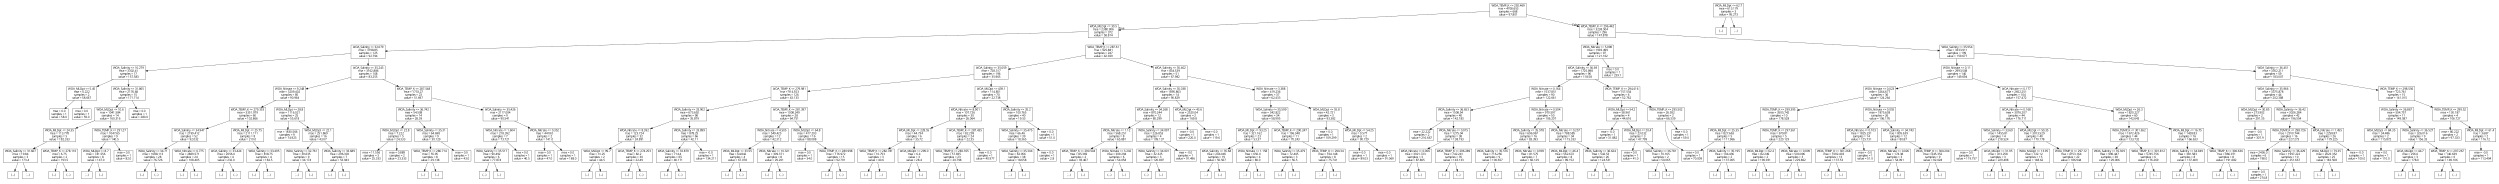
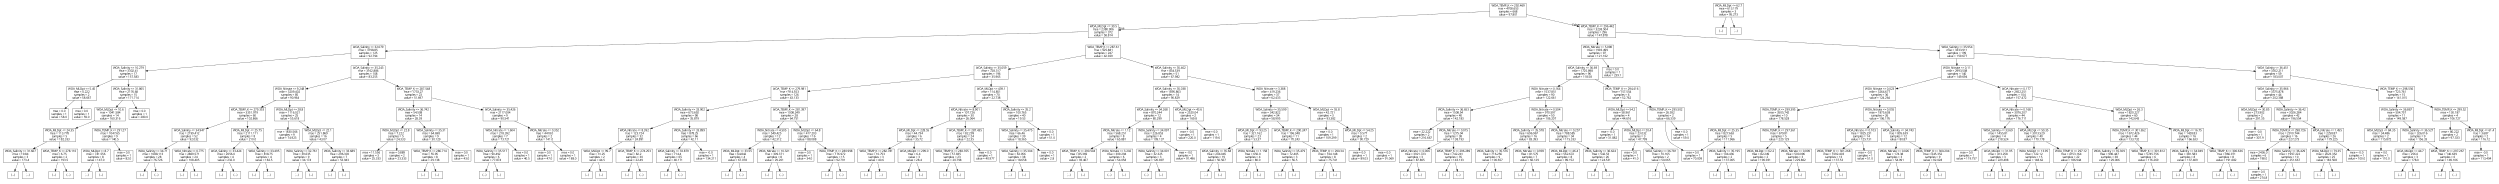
  digraph {
    fontname="Open Sans"
    node [fontname="Open Sans" shape=box]
    edge [fontname="Open Sans"]
    n1 [label="WOA_TEMP_K <= 292.469\nmse = 4708.653\nsamples = 668\nvalue = 97.801"]
    n2 [label="WOA_MLDpt <= 30.5\nmse = 2380.906\nsamples = 372\nvalue = 58.814"]
    n3 [label="WOA_TEMP_K <= 296.442\nmse = 3238.504\nsamples = 296\nvalue = 147.878"]
    n4 [label="WOA_Salinity <= 32.079\nmse = 3798.85\nsamples = 125\nvalue = 92.794"]
    n5 [label="WOA_TEMP_K <= 287.61\nmse = 925.881\nsamples = 247\nvalue = 42.929"]
    n6 [label="WOA_Nitrate <= 5.098\nmse = 1993.499\nsamples = 97\nvalue = 121.162"]
    n7 [label="WOA_Salinity <= 35.954\nmse = 3333.911\nsamples = 199\nvalue = 159.677"]
    n8 [label="WOA_Salinity <= 10.279\nmse = 3302.41\nsamples = 17\nvalue = 157.583"]
    n9 [label="WOA_Salinity <= 35.243\nmse = 3162.886\nsamples = 108\nvalue = 83.255"]
    n10 [label="WOA_Salinity <= 35.059\nmse = 728.317\nsamples = 196\nvalue = 35.965"]
    n11 [label="WOA_Salinity <= 35.402\nmse = 834.539\nsamples = 51\nvalue = 67.982"]
    n12 [label="WOA_MLDpt <= 5.45\nmse = 0.222\nsamples = 2\nvalue = 58.667"]
    n13 [label="WOA_Salinity <= 31.865\nmse = 2176.68\nsamples = 15\nvalue = 171.714"]
    n14 [label="WOA_Nitrate <= 9.248\nmse = 3209.402\nsamples = 85\nvalue = 90.964"]
    n15 [label="WOA_TEMP_K <= 287.548\nmse = 1733.27\nsamples = 23\nvalue = 51.697"]
    n16 [label="mse = 0.0\nsamples = 1\nvalue = 58.0"]
    n17 [label="mse = 0.0\nsamples = 1\nvalue = 59.0"]
    n18 [label="WOA_MLDpt <= 10.6\nmse = 1041.584\nsamples = 14\nvalue = 160.316"]
    n19 [label="mse = 0.0\nsamples = 1\nvalue = 280.0"]
    n20 [label="WOA_TEMP_K <= 291.27\nmse = 1047.65\nsamples = 9\nvalue = 140.5"]
    n21 [label="WOA_MLDpt <= 24.35\nmse = 113.778\nsamples = 5\nvalue = 182.333"]
    n22 [label="WOA_MLDpt <= 8.7\nmse = 741.556\nsamples = 8\nvalue = 147.0"]
    n23 [label="mse = 0.0\nsamples = 1\nvalue = 82.0"]
    n24 [label="WOA_Salinity <= 31.667\nmse = 19.84\nsamples = 3\nvalue = 173.4"]
    n25 [label="WOA_TEMP_K <= 278.116\nmse = 6.75\nsamples = 2\nvalue = 193.5"]
    n26 [label="(...)"]
    n27 [label="(...)"]
    n28 [label="(...)"]
    n29 [label="(...)"]
    n30 [label="(...)"]
    n31 [label="(...)"]
    n32 [label="WOA_TEMP_K <= 279.353\nmse = 3351.979\nsamples = 60\nvalue = 102.866"]
    n33 [label="WOA_MLDpt <= 28.8\nmse = 1116.021\nsamples = 25\nvalue = 55.618"]
    n34 [label="WOA_Salinity <= 36.742\nmse = 54.508\nsamples = 14\nvalue = 28.39"]
    n35 [label="WOA_Salinity <= 35.426\nmse = 2117.004\nsamples = 9\nvalue = 90.541"]
    n36 [label="WOA_MLDpt <= 25.75\nmse = 2111.111\nsamples = 8\nvalue = 210.0"]
    n37 [label="WOA_Salinity <= 34.947\nmse = 2199.412\nsamples = 52\nvalue = 92.032"]
    n38 [label="WOA_MLDpt <= 22.1\nmse = 251.869\nsamples = 16\nvalue = 43.07"]
    n39 [label="mse = 1830.566\nsamples = 9\nvalue = 74.923"]
    n40 [label="WOA_Salinity <= 33.424\nmse = 2056.0\nsamples = 4\nvalue = 232.0"]
    n41 [label="WOA_Salinity <= 33.495\nmse = 818.75\nsamples = 4\nvalue = 182.5"]
    n42 [label="WOA_Salinity <= 34.71\nmse = 1088.113\nsamples = 28\nvalue = 76.726"]
    n43 [label="WOA_Nitrate <= 0.775\nmse = 2869.571\nsamples = 24\nvalue = 108.405"]
    n44 [label="(...)"]
    n45 [label="(...)"]
    n46 [label="(...)"]
    n47 [label="(...)"]
    n48 [label="(...)"]
    n49 [label="(...)"]
    n50 [label="(...)"]
    n51 [label="(...)"]
    n52 [label="WOA_Salinity <= 32.761\nmse = 39.635\nsamples = 9\nvalue = 34.174"]
    n53 [label="WOA_Salinity <= 33.689\nmse = 296.303\nsamples = 7\nvalue = 53.943"]
    n54 [label="(...)"]
    n55 [label="(...)"]
    n56 [label="(...)"]
    n57 [label="(...)"]
    n58 [label="WOA_Salinity <= 35.31\nmse = 64.698\nsamples = 9\nvalue = 30.129"]
    n59 [label="WOA_MLDpt <= 22.8\nmse = 7.222\nsamples = 5\nvalue = 24.333"]
    n60 [label="WOA_Nitrate <= 0.352\nmse = 4418.0\nsamples = 2\nvalue = 141.0"]
    n61 [label="WOA_Nitrate <= 1.604\nmse = 218.392\nsamples = 7\nvalue = 73.721"]
    n62 [label="WOA_TEMP_K <= 286.714\nmse = 55.95\nsamples = 8\nvalue = 29.138"]
    n63 [label="mse = 0.0\nsamples = 1\nvalue = 43.0"]
    n64 [label="mse = 11.556\nsamples = 3\nvalue = 25.333"]
    n65 [label="mse = 0.889\nsamples = 2\nvalue = 23.333"]
    n66 [label="(...)"]
    n67 [label="(...)"]
    n68 [label="mse = 0.0\nsamples = 1\nvalue = 47.0"]
    n69 [label="mse = 0.0\nsamples = 1\nvalue = 188.0"]
    n70 [label="WOA_Salinity <= 35.517\nmse = 90.492\nsamples = 6\nvalue = 77.874"]
    n71 [label="mse = 0.0\nsamples = 1\nvalue = 40.5"]
    n72 [label="(...)"]
    n73 [label="(...)"]
    n74 [label="WOA_TEMP_K <= 279.981\nmse = 914.553\nsamples = 126\nvalue = 43.133"]
    n75 [label="WOA_MLDpt <= 439.1\nmse = 114.851\nsamples = 70\nvalue = 22.738"]
    n76 [label="WOA_Salinity <= 35.038\nmse = 1895.863\nsamples = 14\nvalue = 90.829"]
    n77 [label="WOA_Nitrate <= 3.388\nmse = 419.236\nsamples = 37\nvalue = 62.433"]
    n78 [label="WOA_Salinity <= 33.902\nmse = 673.692\nsamples = 98\nvalue = 35.879"]
    n79 [label="WOA_TEMP_K <= 281.397\nmse = 1008.249\nsamples = 28\nvalue = 64.751"]
    n80 [label="WOA_Nitrate <= 8.901\nmse = 107.726\nsamples = 30\nvalue = 26.064"]
    n81 [label="WOA_Salinity <= 35.2\nmse = 100.765\nsamples = 40\nvalue = 19.53"]
    n82 [label="WOA_Salinity <= 33.899\nmse = 878.25\nsamples = 66\nvalue = 42.11"]
    n83 [label="WOA_Nitrate <= 8.392\nmse = 123.724\nsamples = 32\nvalue = 24.891"]
    n84 [label="WOA_MLDpt <= 64.8\nmse = 417.203\nsamples = 16\nvalue = 88.088"]
    n85 [label="WOA_Nitrate <= 4.505\nmse = 549.425\nsamples = 12\nvalue = 42.312"]
    n86 [label="WOA_Salinity <= 33.879\nmse = 714.4\nsamples = 65\nvalue = 40.171"]
    n87 [label="mse = -0.0\nsamples = 1\nvalue = 134.211"]
    n88 [label="WOA_MLDpt <= 99.7\nmse = 31.25\nsamples = 2\nvalue = 44.5"]
    n89 [label="WOA_TEMP_K <= 274.253\nmse = 82.2\nsamples = 30\nvalue = 22.49"]
    n90 [label="(...)"]
    n91 [label="(...)"]
    n92 [label="(...)"]
    n93 [label="(...)"]
    n94 [label="(...)"]
    n95 [label="(...)"]
    n96 [label="mse = 0.0\nsamples = 1\nvalue = 34.0"]
    n97 [label="WOA_TEMP_K <= 280.998\nmse = 176.972\nsamples = 15\nvalue = 92.791"]
    n98 [label="WOA_MLDpt <= 33.55\nmse = 64.842\nsamples = 4\nvalue = 67.078"]
    n99 [label="WOA_Nitrate <= 10.321\nmse = 309.371\nsamples = 8\nvalue = 29.201"]
    n100 [label="(...)"]
    n101 [label="(...)"]
    n102 [label="(...)"]
    n103 [label="(...)"]
    n104 [label="(...)"]
    n105 [label="(...)"]
    n106 [label="WOA_TEMP_K <= 287.435\nmse = 82.299\nsamples = 24\nvalue = 22.35"]
    n107 [label="WOA_MLDpt <= 228.55\nmse = 44.734\nsamples = 6\nvalue = 35.72"]
    n108 [label="mse = 0.0\nsamples = 1\nvalue = 51.0"]
    n109 [label="WOA_Salinity <= 35.475\nmse = 66.46\nsamples = 39\nvalue = 18.365"]
    n110 [label="WOA_TEMP_K <= 283.355\nmse = 57.835\nsamples = 23\nvalue = 20.798"]
    n111 [label="mse = 0.0\nsamples = 1\nvalue = 40.977"]
    n112 [label="WOA_TEMP_K <= 282.781\nmse = 10.753\nsamples = 3\nvalue = 40.6"]
    n113 [label="WOA_MLDpt <= 299.0\nmse = 6.4\nvalue = 3\nvalue = 28.4"]
    n114 [label="(...)"]
    n115 [label="(...)"]
    n116 [label="(...)"]
    n117 [label="(...)"]
    n118 [label="(...)"]
    n119 [label="(...)"]
    n120 [label="WOA_Salinity <= 35.304\nmse = 63.056\nsamples = 38\nvalue = 18.658"]
    n121 [label="mse = 0.0\nsamples = 1\nvalue = 2.8"]
    n122 [label="(...)"]
    n123 [label="(...)"]
    n124 [label="WOA_Salinity <= 34.268\nmse = 870.244\nsamples = 12\nvalue = 80.299"]
    n125 [label="WOA_MLDpt <= 43.6\nmse = 2520.04\nsamples = 2\nvalue = 169.8"]
    n126 [label="WOA_Salinity <= 35.599\nmse = 342.822\nsamples = 34\nvalue = 58.995"]
    n127 [label="WOA_MLDpt <= 55.8\nmse = 42.721\nsamples = 3\nvalue = 93.382"]
    n128 [label="WOA_Salinity <= 34.097\nmse = 226.853\nsamples = 4\nvalue = 109.137"]
    n129 [label="WOA_Nitrate <= 1.12\nmse = 568.251\nsamples = 8\nvalue = 65.881"]
    n130 [label="mse = 0.0\nsamples = 1\nvalue = 119.6"]
    n131 [label="mse = -0.0\nsamples = 1\nvalue = 220.0"]
    n132 [label="WOA_Salinity <= 34.001\nmse = 32.325\nsamples = 3\nvalue = 120.897"]
    n133 [label="mse = -0.0\nsamples = 1\nvalue = 91.496"]
    n134 [label="WOA_TEMP_K <= 290.504\nmse = 85.369\nsamples = 2\nvalue = 93.467"]
    n135 [label="WOA_Nitrate <= 3.202\nmse = 309.294\nsamples = 6\nvalue = 54.058"]
    n136 [label="(...)"]
    n137 [label="(...)"]
    n138 [label="(...)"]
    n139 [label="(...)"]
    n140 [label="(...)"]
    n141 [label="(...)"]
    n142 [label="WOA_TEMP_K <= 290.247\nmse = 196.348\nsamples = 11\nvalue = 70.243"]
    n143 [label="WOA_MLDpt <= 93.25\nmse = 321.162\nsamples = 23\nvalue = 53.37"]
    n144 [label="WOA_MLDpt <= 54.25\nmse = 0.577\nsamples = 2\nvalue = 90.729"]
    n145 [label="mse = 0.0\nsamples = 1\nvalue = 109.299"]
    n146 [label="WOA_Salinity <= 35.479\nmse = 12.405\nsamples = 3\nvalue = 56.5"]
    n147 [label="WOA_TEMP_K <= 290.34\nmse = 164.148\nsamples = 8\nvalue = 75.741"]
    n148 [label="WOA_Salinity <= 35.68\nmse = 204.045\nsamples = 19\nvalue = 50.567"]
    n149 [label="WOA_Nitrate <= 1.158\nmse = 650.0\nsamples = 4\nvalue = 80.0"]
    n150 [label="(...)"]
    n151 [label="(...)"]
    n152 [label="(...)"]
    n153 [label="(...)"]
    n154 [label="(...)"]
    n155 [label="(...)"]
    n156 [label="(...)"]
    n157 [label="(...)"]
    n158 [label="mse = 0.0\nsamples = 1\nvalue = 89.03"]
    n159 [label="mse = 0.0\nsamples = 1\nvalue = 91.069"]
    n160 [label="WOA_Salinity <= 36.69\nmse = 1725.898\nsamples = 96\nvalue = 118.58"]
    n161 [label="mse = 0.0\nsamples = 1\nvalue = 239.1"]
    n162 [label="WOA_Nitrate <= 0.11\nmse = 2993.508\nsamples = 140\nvalue = 149.694"]
    n163 [label="WOA_Salinity <= 36.451\nmse = 3352.211\nsamples = 59\nvalue = 183.007"]
    n164 [label="WOA_Nitrate <= 0.164\nmse = 1537.851\nsamples = 90\nvalue = 122.661"]
    n165 [label="WOA_TEMP_K <= 294.416\nmse = 157.554\nsamples = 6\nvalue = 52.762"]
    n166 [label="WOA_Salinity <= 36.653\nmse = 1508.54\nsamples = 40\nvalue = 142.183"]
    n167 [label="WOA_Nitrate <= 0.504\nmse = 970.597\nsamples = 50\nvalue = 106.207"]
    n168 [label="WOA_MLDpt <= 54.2\nmse = 58.961\nsamples = 4\nvalue = 44.616"]
    n169 [label="WOA_TEMP_K <= 295.502\nmse = 26.932\nsamples = 2\nvalue = 66.339"]
    n170 [label="WOA_Nitrate <= 0.015\nmse = 1275.04\nsamples = 38\nvalue = 138.193"]
    n171 [label="mse = 22.222\nsamples = 2\nvalue = 216.667"]
    n172 [label="WOA_Nitrate <= 0.257\nmse = 788.585\nsamples = 34\nvalue = 115.333"]
    n173 [label="WOA_Salinity <= 35.578\nmse = 696.967\nsamples = 16\nvalue = 83.393"]
    n174 [label="WOA_Nitrate <= 0.006\nmse = 3921.723\nsamples = 3\nvalue = 87.805"]
    n175 [label="WOA_TEMP_K <= 296.289\nmse = 742.241\nsamples = 35\nvalue = 143.133"]
    n176 [label="(...)"]
    n177 [label="(...)"]
    n178 [label="(...)"]
    n179 [label="(...)"]
    n180 [label="WOA_MLDpt <= 46.4\nmse = 562.672\nsamples = 8\nvalue = 89.152"]
    n181 [label="WOA_Salinity <= 36.624\nmse = 542.53\nsamples = 26\nvalue = 124.531"]
    n182 [label="WOA_Salinity <= 35.576\nmse = 716.256\nsamples = 9\nvalue = 100.657"]
    n183 [label="WOA_Nitrate <= 0.993\nmse = 81.575\nsamples = 7\nvalue = 66.129"]
    n184 [label="(...)"]
    n185 [label="(...)"]
    n186 [label="(...)"]
    n187 [label="(...)"]
    n188 [label="(...)"]
    n189 [label="(...)"]
    n190 [label="(...)"]
    n191 [label="(...)"]
    n192 [label="WOA_MLDpt <= 20.4\nmse = 23.032\nsamples = 3\nvalue = 47.799"]
    n193 [label="mse = -0.0\nsamples = 1\nvalue = 31.882"]
    n194 [label="mse = 0.0\nsamples = 1\nvalue = 59.0"]
    n195 [label="mse = 0.0\nsamples = 1\nvalue = 70.009"]
    n196 [label="mse = 0.0\nsamples = 1\nvalue = 41.0"]
    n197 [label="WOA_Salinity <= 36.781\nmse = 10.165\nsamples = 2\nvalue = 50.065"]
    n198 [label="(...)"]
    n199 [label="(...)"]
    n200 [label="WOA_Nitrate <= 0.023\nmse = 3264.677\nsamples = 36\nvalue = 124.264"]
    n201 [label="WOA_Nitrate <= 0.177\nmse = 2652.251\nsamples = 104\nvalue = 157.472"]
    n202 [label="WOA_Salinity <= 35.966\nmse = 3375.878\nsamples = 44\nvalue = 202.388"]
    n203 [label="WOA_TEMP_K <= 298.556\nmse = 723.761\nsamples = 15\nvalue = 141.015"]
    n204 [label="WOA_TEMP_K <= 299.395\nmse = 3505.742\nsamples = 10\nvalue = 178.528"]
    n205 [label="WOA_Nitrate <= 0.055\nmse = 1875.638\nsamples = 26\nvalue = 106.176"]
    n206 [label="WOA_Nitrate <= 0.168\nmse = 3076.207\nsamples = 44\nvalue = 176.711"]
    n207 [label="WOA_MLDpt <= 26.3\nmse = 1820.227\nsamples = 60\nvalue = 142.643"]
    n208 [label="WOA_TEMP_K <= 297.361\nmse = 679.81\nsamples = 5\nvalue = 220.129"]
    n209 [label="WOA_MLDpt <= 25.35\nmse = 827.663\nsamples = 5\nvalue = 111.966"]
    n210 [label="WOA_Salinity <= 34.743\nmse = 805.639\nsamples = 12\nvalue = 80.87"]
    n211 [label="WOA_Nitrate <= 0.103\nmse = 1825.231\nsamples = 14\nvalue = 125.731"]
    n212 [label="WOA_MLDpt <= 62.2\nmse = 82.249\nsamples = 2\nvalue = 190.931"]
    n213 [label="WOA_Nitrate <= 0.009\nmse = 500.096\nsamples = 3\nvalue = 229.862"]
    n214 [label="WOA_Salinity <= 35.195\nmse = 104.436\nsamples = 2\nvalue = 137.005"]
    n215 [label="(...)"]
    n216 [label="(...)"]
    n217 [label="(...)"]
    n218 [label="(...)"]
    n219 [label="(...)"]
    n220 [label="(...)"]
    n221 [label="WOA_MLDpt <= 62.7\nmse = 613.179\nsamples = 3\nvalue = 95.273"]
    n222 [label="(...)"]
    n223 [label="(...)"]
    n224 [label="WOA_Nitrate <= 0.026\nmse = 174.38\nsamples = 3\nvalue = 54.091"]
    n225 [label="WOA_TEMP_K <= 300.204\nmse = 645.352\nsamples = 9\nvalue = 92.028"]
    n226 [label="WOA_TEMP_K <= 301.268\nmse = 1092.403\nsamples = 13\nvalue = 137.53"]
    n227 [label="mse = -0.0\nsamples = 1\nvalue = 51.0"]
    n228 [label="(...)"]
    n229 [label="(...)"]
    n230 [label="(...)"]
    n231 [label="(...)"]
    n232 [label="(...)"]
    n233 [label="(...)"]
    n234 [label="WOA_MLDpt <= 50.35\nmse = 3013.529\nsamples = 40\nvalue = 170.178"]
    n235 [label="WOA_Salinity <= 33.69\nmse = 1455.81\nsamples = 4\nvalue = 218.524"]
    n236 [label="WOA_MLDpt <= 16.75\nmse = 1428.83\nsamples = 16\nvalue = 166.633"]
    n237 [label="WOA_TEMP_K <= 301.652\nmse = 1672.426\nsamples = 44\nvalue = 133.732"]
    n238 [label="WOA_MLDpt <= 13.95\nmse = 722.12\nsamples = 15\nvalue = 148.62"]
    n239 [label="WOA_TEMP_K <= 297.12\nmse = 4153.164\nsamples = 22\nvalue = 186.944"]
    n240 [label="mse = 0.0\nsamples = 1\nvalue = 119.757"]
    n241 [label="WOA_MLDpt <= 31.95\nmse = 413.258\nsamples = 3\nvalue = 229.498"]
    n242 [label="(...)"]
    n243 [label="(...)"]
    n244 [label="(...)"]
    n245 [label="(...)"]
    n246 [label="(...)"]
    n247 [label="(...)"]
    n248 [label="WOA_Salinity <= 34.949\nmse = 381.583\nsamples = 8\nvalue = 137.409"]
    n249 [label="WOA_TEMP_K <= 300.636\nmse = 966.971\nsamples = 8\nvalue = 191.682"]
    n250 [label="WOA_Salinity <= 35.309\nmse = 996.447\nsamples = 38\nvalue = 129.006"]
    n251 [label="WOA_TEMP_K <= 301.812\nmse = 5745.756\nsamples = 6\nvalue = 176.269"]
    n252 [label="(...)"]
    n253 [label="(...)"]
    n254 [label="(...)"]
    n255 [label="(...)"]
    n256 [label="(...)"]
    n257 [label="(...)"]
    n258 [label="(...)"]
    n259 [label="(...)"]
    n260 [label="WOA_MLDpt <= 30.85\nmse = 273.902\nsamples = 2\nvalue = 291.35"]
    n261 [label="WOA_Salinity <= 36.42\nmse = 3026.284\nsamples = 42\nvalue = 196.554"]
    n262 [label="WOA_Salinity <= 36.867\nmse = 504.757\nsamples = 11\nvalue = 149.587"]
    n263 [label="WOA_TEMP_K <= 299.52\nmse = 130.187\nsamples = 4\nvalue = 106.727"]
    n264 [label="mse = -0.0\nsamples = 1\nvalue = 307.9"]
    n265 [label="WOA_Nitrate <= 1.455\nmse = 2258.87\nsamples = 26\nvalue = 179.225"]
    n266 [label="WOA_TEMP_K <= 298.726\nmse = 2910.744\nsamples = 16\nvalue = 227.273"]
    n267 [label="mse = 0.0\nsamples = 1\nvalue = 274.8"]
    n268 [label="WOA_MLDpt <= 79.35\nmse = 2023.352\nsamples = 25\nvalue = 183.508"]
    n269 [label="mse = -0.0\nsamples = 1\nvalue = 100.0"]
    n270 [label="mse = 2436.0\nsamples = 6\nvalue = 198.0"]
    n271 [label="WOA_Salinity <= 36.429\nmse = 1997.222\nsamples = 10\nvalue = 251.667"]
    n272 [label="(...)"]
    n273 [label="(...)"]
    n274 [label="(...)"]
    n275 [label="(...)"]
    n276 [label="WOA_Salinity <= 36.527\nmse = 326.016\nsamples = 9\nvalue = 156.33"]
    n277 [label="WOA_MLDpt <= 84.35\nmse = 34.486\nsamples = 2\nvalue = 115.872"]
    n278 [label="WOA_MLDpt <= 61.4\nmse = 3.687\nsamples = 2\nvalue = 116.12"]
    n279 [label="mse = 80.222\nsamples = 2\nvalue = 97.333"]
    n280 [label="WOA_MLDpt <= 44.7\nmse = 256.0\nsamples = 3\nvalue = 178.0"]
    n281 [label="WOA_TEMP_K <= 297.267\nmse = 140.639\nsamples = 6\nvalue = 149.106"]
    n282 [label="mse = 0.0\nsamples = 1\nvalue = 110.0"]
    n283 [label="(...)"]
    n284 [label="(...)"]
    n285 [label="(...)"]
    n286 [label="(...)"]
    n287 [label="mse = -0.0\nsamples = 1\nvalue = 113.404"]
    n1 -> n2 [headlabel=True labelangle=45 labeldistance=2.5]
    n1 -> n3 [headlabel=False labelangle=-45 labeldistance=2.5]
    n2 -> n4
    n2 -> n5
    n3 -> n6
    n3 -> n7
    n4 -> n8
    n4 -> n9
    n5 -> n10
    n5 -> n11
    n6 -> n160
    n6 -> n161
    n7 -> n162
    n7 -> n163
    n8 -> n12
    n8 -> n13
    n9 -> n14
    n9 -> n15
    n10 -> n74
    n10 -> n75
    n11 -> n76
    n11 -> n77
    n12 -> n16
    n12 -> n17
    n13 -> n18
    n13 -> n19
    n14 -> n32
    n14 -> n33
    n15 -> n34
    n15 -> n35
    n18 -> n20
    n18 -> n21
-   n20 -> n22
    n20 -> n23
    n21 -> n24
    n21 -> n25
    n22 -> n26
    n22 -> n27
    n24 -> n28
    n24 -> n29
    n25 -> n30
    n25 -> n31
    n32 -> n36
    n32 -> n37
    n33 -> n38
    n33 -> n39
    n34 -> n58
    n34 -> n59
    n35 -> n60
    n35 -> n61
    n36 -> n40
    n36 -> n41
    n37 -> n42
    n37 -> n43
    n38 -> n52
    n38 -> n53
    n40 -> n44
    n40 -> n45
    n41 -> n46
    n41 -> n47
    n42 -> n48
    n42 -> n49
    n43 -> n50
    n43 -> n51
    n52 -> n54
    n52 -> n55
    n53 -> n56
    n53 -> n57
    n58 -> n62
    n58 -> n63
    n59 -> n64
    n59 -> n65
    n60 -> n68
    n60 -> n69
    n61 -> n70
    n61 -> n71
    n62 -> n66
    n62 -> n67
    n70 -> n72
    n70 -> n73
    n74 -> n78
    n74 -> n79
    n75 -> n80
    n75 -> n81
    n76 -> n124
    n76 -> n125
    n77 -> n126
    n77 -> n127
    n78 -> n82
    n78 -> n83
    n79 -> n84
    n79 -> n85
    n80 -> n106
    n80 -> n107
    n81 -> n108
    n81 -> n109
    n82 -> n86
    n82 -> n87
    n83 -> n88
    n83 -> n89
    n84 -> n96
    n84 -> n97
    n85 -> n98
    n85 -> n99
    n86 -> n90
    n86 -> n91
    n88 -> n92
    n88 -> n93
    n89 -> n94
    n89 -> n95
    n97 -> n100
    n97 -> n101
    n98 -> n102
    n98 -> n103
    n99 -> n104
    n99 -> n105
    n106 -> n110
    n106 -> n111
    n107 -> n112
    n107 -> n113
    n109 -> n120
    n109 -> n121
    n110 -> n114
    n110 -> n115
    n112 -> n116
    n112 -> n117
    n113 -> n118
    n113 -> n119
    n120 -> n122
    n120 -> n123
    n124 -> n128
    n124 -> n129
    n125 -> n130
    n125 -> n131
    n126 -> n142
    n126 -> n143
    n127 -> n144
    n127 -> n145
    n128 -> n132
    n128 -> n133
    n129 -> n134
    n129 -> n135
    n132 -> n136
    n132 -> n137
    n134 -> n138
    n134 -> n139
    n135 -> n140
    n135 -> n141
    n142 -> n146
    n142 -> n147
    n143 -> n148
    n143 -> n149
    n144 -> n158
    n144 -> n159
    n146 -> n150
    n146 -> n151
    n147 -> n152
    n147 -> n153
    n148 -> n154
    n148 -> n155
    n149 -> n156
    n149 -> n157
    n160 -> n164
    n160 -> n165
    n162 -> n200
    n162 -> n201
    n163 -> n202
    n163 -> n203
    n164 -> n166
    n164 -> n167
    n165 -> n168
    n165 -> n169
    n166 -> n170
    n166 -> n171
    n167 -> n172
    n167 -> n173
    n168 -> n192
    n168 -> n193
    n169 -> n194
    n169 -> n195
    n170 -> n174
    n170 -> n175
    n172 -> n180
    n172 -> n181
    n173 -> n182
    n173 -> n183
    n174 -> n176
    n174 -> n177
    n175 -> n178
    n175 -> n179
    n180 -> n184
    n180 -> n185
    n181 -> n186
    n181 -> n187
    n182 -> n188
    n182 -> n189
    n183 -> n190
    n183 -> n191
    n192 -> n196
    n192 -> n197
    n197 -> n198
    n197 -> n199
    n200 -> n204
    n200 -> n205
    n201 -> n206
    n201 -> n207
    n202 -> n260
    n202 -> n261
    n203 -> n262
    n203 -> n263
    n204 -> n208
    n204 -> n209
    n205 -> n210
    n205 -> n211
    n206 -> n234
    n206 -> n235
    n207 -> n236
    n207 -> n237
    n208 -> n212
    n208 -> n213
    n209 -> n195
    n209 -> n214
    n210 -> n224
    n210 -> n225
    n211 -> n226
    n211 -> n227
    n212 -> n215
    n212 -> n216
    n213 -> n217
    n213 -> n218
    n214 -> n219
    n214 -> n220
    n221 -> n222
    n221 -> n223
    n224 -> n228
    n224 -> n229
    n225 -> n230
    n225 -> n231
    n226 -> n232
    n226 -> n233
    n234 -> n238
    n234 -> n239
    n235 -> n240
    n235 -> n241
    n236 -> n248
    n236 -> n249
    n237 -> n250
    n237 -> n251
    n238 -> n242
    n238 -> n243
    n239 -> n244
    n239 -> n245
    n241 -> n246
    n241 -> n247
    n248 -> n252
    n248 -> n253
    n249 -> n254
    n249 -> n255
    n250 -> n256
    n250 -> n257
    n251 -> n258
    n251 -> n259
    n260 -> n264
    n261 -> n265
    n261 -> n266
    n262 -> n276
    n262 -> n277
    n263 -> n278
    n263 -> n279
    n265 -> n268
    n265 -> n269
    n266 -> n270
    n266 -> n271
    n268 -> n272
    n268 -> n273
    n270 -> n267
    n271 -> n274
    n271 -> n275
    n276 -> n280
    n276 -> n281
    n277 -> n282
    n278 -> n287
    n280 -> n283
    n280 -> n284
    n281 -> n285
    n281 -> n286
  }
